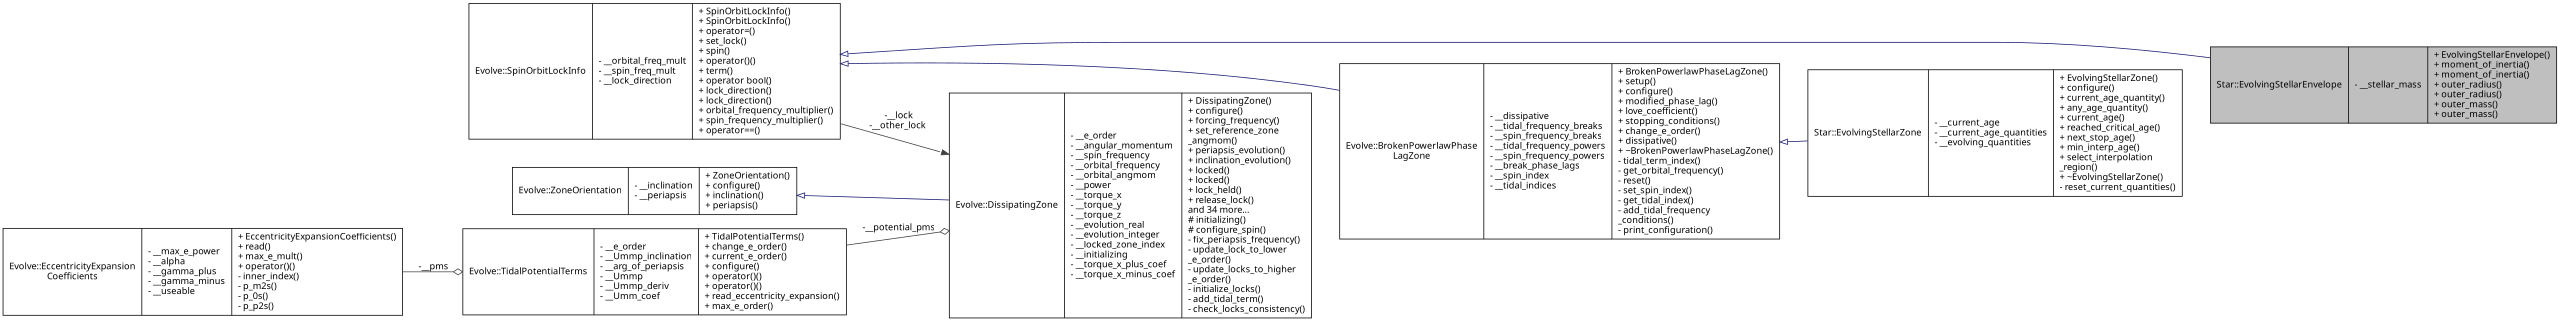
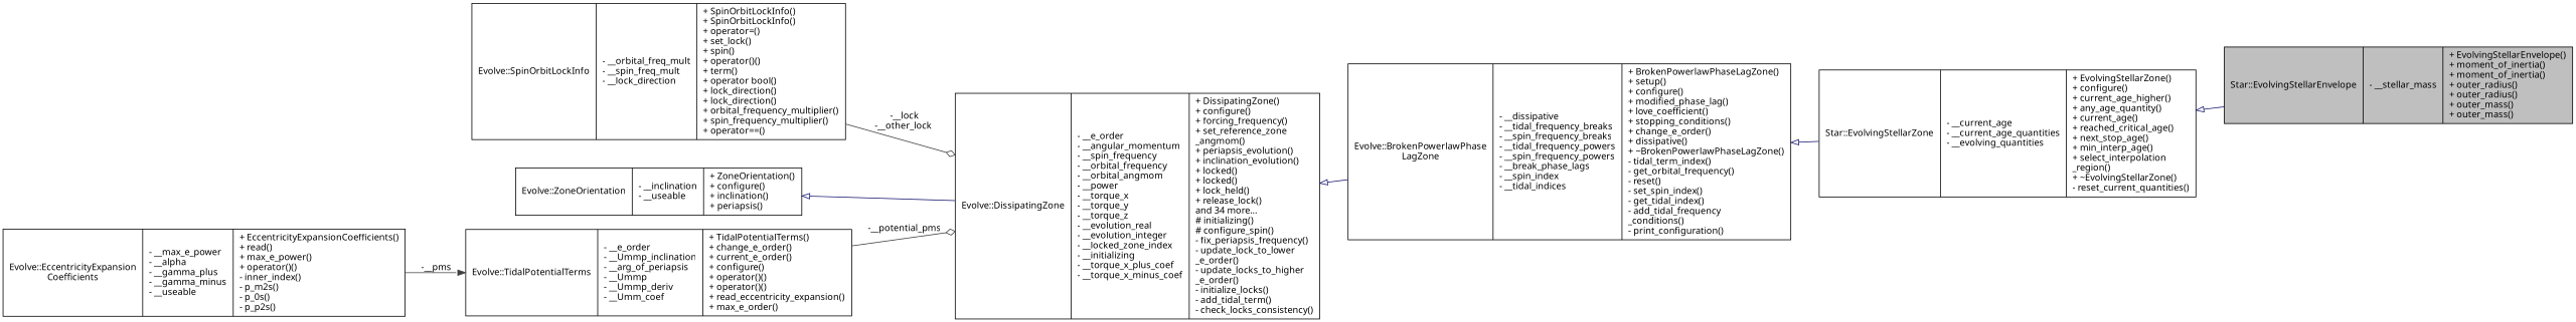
  digraph {
    fontname="Noto Sans"
    rankdir=LR
    node [color=black fillcolor=white fontname="Noto Sans" fontsize=12 shape=record style=filled]
    edge [arrowtail=onormal color=midnightblue dir=back fontname="Noto Sans" fontsize=12 labelfontname=Helvetica labelfontsize=12 style=solid]
    n1 [fillcolor=grey75 fontcolor=black height=0.2 label="{Star::EvolvingStellarEnvelope\n|- __stellar_mass\l|+ EvolvingStellarEnvelope()\l+ moment_of_inertia()\l+ moment_of_inertia()\l+ outer_radius()\l+ outer_radius()\l+ outer_mass()\l+ outer_mass()\l}" width=0.4]
-   n2 [height=0.2 label="{Star::EvolvingStellarZone\n|- __current_age\l- __current_age_quantities\l- __evolving_quantities\l|+ EvolvingStellarZone()\l+ configure()\l+ current_age_quantity()\l+ any_age_quantity()\l+ current_age()\l+ reached_critical_age()\l+ next_stop_age()\l+ min_interp_age()\l+ select_interpolation\l_region()\l+ ~EvolvingStellarZone()\l- reset_current_quantities()\l}" width=0.4]
+   n2 [height=0.2 label="{Star::EvolvingStellarZone\n|- __current_age\l- __current_age_quantities\l- __evolving_quantities\l|+ EvolvingStellarZone()\l+ configure()\l+ current_age_higher()\l+ any_age_quantity()\l+ current_age()\l+ reached_critical_age()\l+ next_stop_age()\l+ min_interp_age()\l+ select_interpolation\l_region()\l+ ~EvolvingStellarZone()\l- reset_current_quantities()\l}" width=0.4]
    n3 [height=0.2 label="{Evolve::BrokenPowerlawPhase\lLagZone\n|- __dissipative\l- __tidal_frequency_breaks\l- __spin_frequency_breaks\l- __tidal_frequency_powers\l- __spin_frequency_powers\l- __break_phase_lags\l- __spin_index\l- __tidal_indices\l|+ BrokenPowerlawPhaseLagZone()\l+ setup()\l+ configure()\l+ modified_phase_lag()\l+ love_coefficient()\l+ stopping_conditions()\l+ change_e_order()\l+ dissipative()\l+ ~BrokenPowerlawPhaseLagZone()\l- tidal_term_index()\l- get_orbital_frequency()\l- reset()\l- set_spin_index()\l- get_tidal_index()\l- add_tidal_frequency\l_conditions()\l- print_configuration()\l}" width=0.4]
    n4 [height=0.2 label="{Evolve::DissipatingZone\n|- __e_order\l- __angular_momentum\l- __spin_frequency\l- __orbital_frequency\l- __orbital_angmom\l- __power\l- __torque_x\l- __torque_y\l- __torque_z\l- __evolution_real\l- __evolution_integer\l- __locked_zone_index\l- __initializing\l- __torque_x_plus_coef\l- __torque_x_minus_coef\l|+ DissipatingZone()\l+ configure()\l+ forcing_frequency()\l+ set_reference_zone\l_angmom()\l+ periapsis_evolution()\l+ inclination_evolution()\l+ locked()\l+ locked()\l+ lock_held()\l+ release_lock()\land 34 more...\l# initializing()\l# configure_spin()\l- fix_periapsis_frequency()\l- update_lock_to_lower\l_e_order()\l- update_locks_to_higher\l_e_order()\l- initialize_locks()\l- add_tidal_term()\l- check_locks_consistency()\l}" width=0.4]
-   n5 [height=0.2 label="{Evolve::ZoneOrientation\n|- __inclination\l- __periapsis\l|+ ZoneOrientation()\l+ configure()\l+ inclination()\l+ periapsis()\l}" width=0.4]
+   n5 [height=0.2 label="{Evolve::ZoneOrientation\n|- __inclination\l- __useable\l|+ ZoneOrientation()\l+ configure()\l+ inclination()\l+ periapsis()\l}" width=0.4]
    n6 [height=0.2 label="{Evolve::SpinOrbitLockInfo\n|- __orbital_freq_mult\l- __spin_freq_mult\l- __lock_direction\l|+ SpinOrbitLockInfo()\l+ SpinOrbitLockInfo()\l+ operator=()\l+ set_lock()\l+ spin()\l+ operator()()\l+ term()\l+ operator bool()\l+ lock_direction()\l+ lock_direction()\l+ orbital_frequency_multiplier()\l+ spin_frequency_multiplier()\l+ operator==()\l}" width=0.4]
    n7 [height=0.2 label="{Evolve::TidalPotentialTerms\n|- __e_order\l- __Ummp_inclination\l- __arg_of_periapsis\l- __Ummp\l- __Ummp_deriv\l- __Umm_coef\l|+ TidalPotentialTerms()\l+ change_e_order()\l+ current_e_order()\l+ configure()\l+ operator()()\l+ operator()()\l+ read_eccentricity_expansion()\l+ max_e_order()\l}" width=0.4]
-   n8 [height=0.2 label="{Evolve::EccentricityExpansion\lCoefficients\n|- __max_e_power\l- __alpha\l- __gamma_plus\l- __gamma_minus\l- __useable\l|+ EccentricityExpansionCoefficients()\l+ read()\l+ max_e_mult()\l+ operator()()\l- inner_index()\l- p_m2s()\l- p_0s()\l- p_p2s()\l}" width=0.4]
-   n6 -> n1
+   n8 [height=0.2 label="{Evolve::EccentricityExpansion\lCoefficients\n|- __max_e_power\l- __alpha\l- __gamma_plus\l- __gamma_minus\l- __useable\l|+ EccentricityExpansionCoefficients()\l+ read()\l+ max_e_power()\l+ operator()()\l- inner_index()\l- p_m2s()\l- p_0s()\l- p_p2s()\l}" width=0.4]
+   n2 -> n1
    n3 -> n2
-   n6 -> n3
+   n4 -> n3
    n5 -> n4
-   n6 -> n4 [arrowhead=normal color=grey25 label=" -__lock\n-__other_lock" arrowtail="" dir=""]
+   n6 -> n4 [arrowhead=odiamond color=grey25 label=" -__lock\n-__other_lock" arrowtail="" dir=""]
    n7 -> n4 [arrowhead=odiamond color=grey25 label=" -__potential_pms" arrowtail="" dir=""]
-   n8 -> n7 [arrowhead=odiamond color=grey25 label=" -__pms" arrowtail="" dir=""]
+   n8 -> n7 [arrowhead=normal color=grey25 label=" -__pms" arrowtail="" dir=""]
  }
